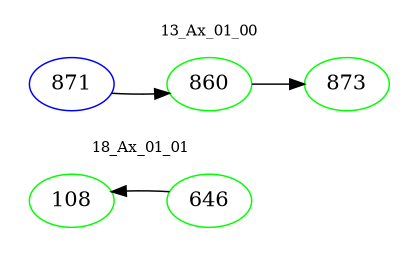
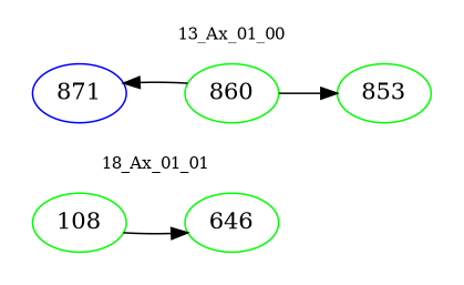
  digraph {
    rankdir=LR
    node [color=green]
    edge [color=black]
    n1 [label=108]
    n2 [label=646]
    n3 [color=blue label=871]
    n4 [label=860]
-   n5 [label=873]
+   n5 [label=853]
    subgraph cluster_1 {
      color=white
      fontsize=10
      label="18_Ax_01_01"
      n1
      n2
    }
    subgraph cluster_2 {
      color=white
      fontsize=10
      label="13_Ax_01_00"
      n3
      n4
      n5
    }
-   n2 -> n1
-   n3 -> n4
+   n1 -> n2
+   n4 -> n3
    n4 -> n5
  }
